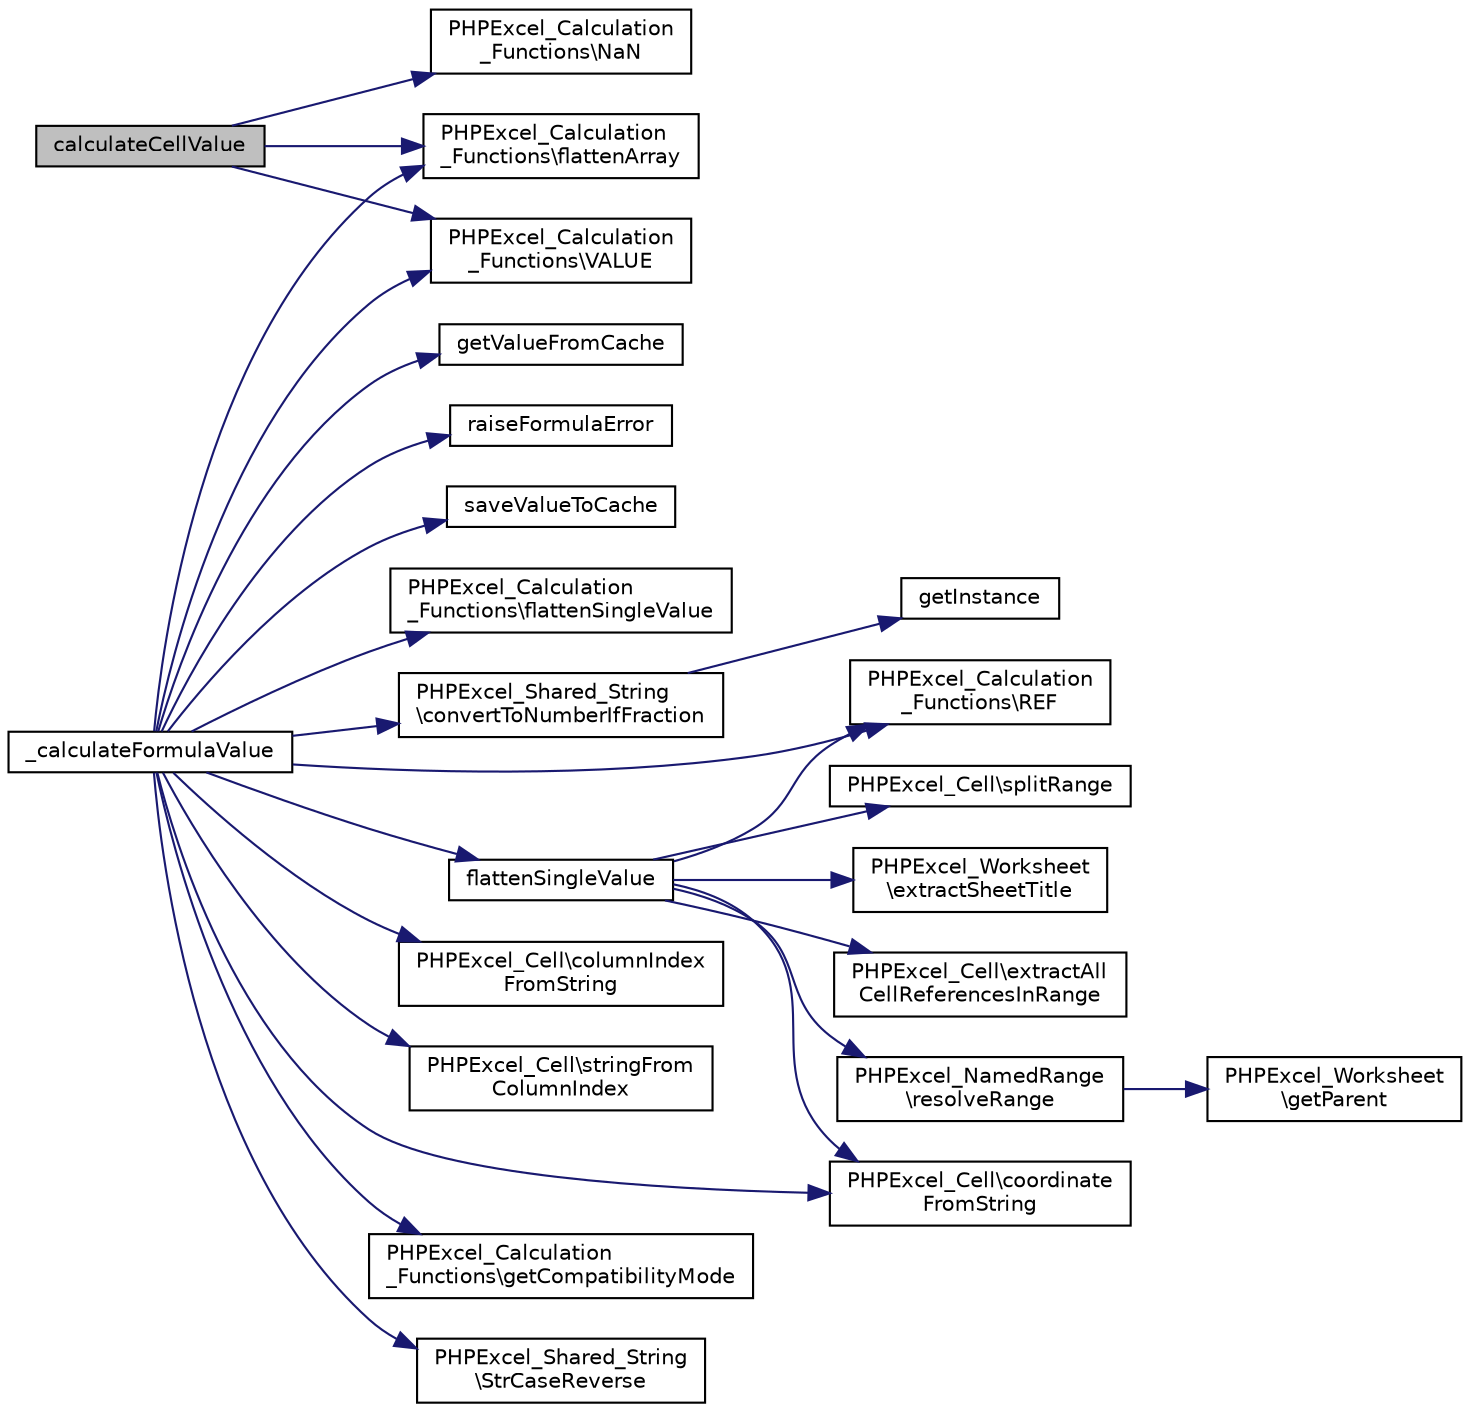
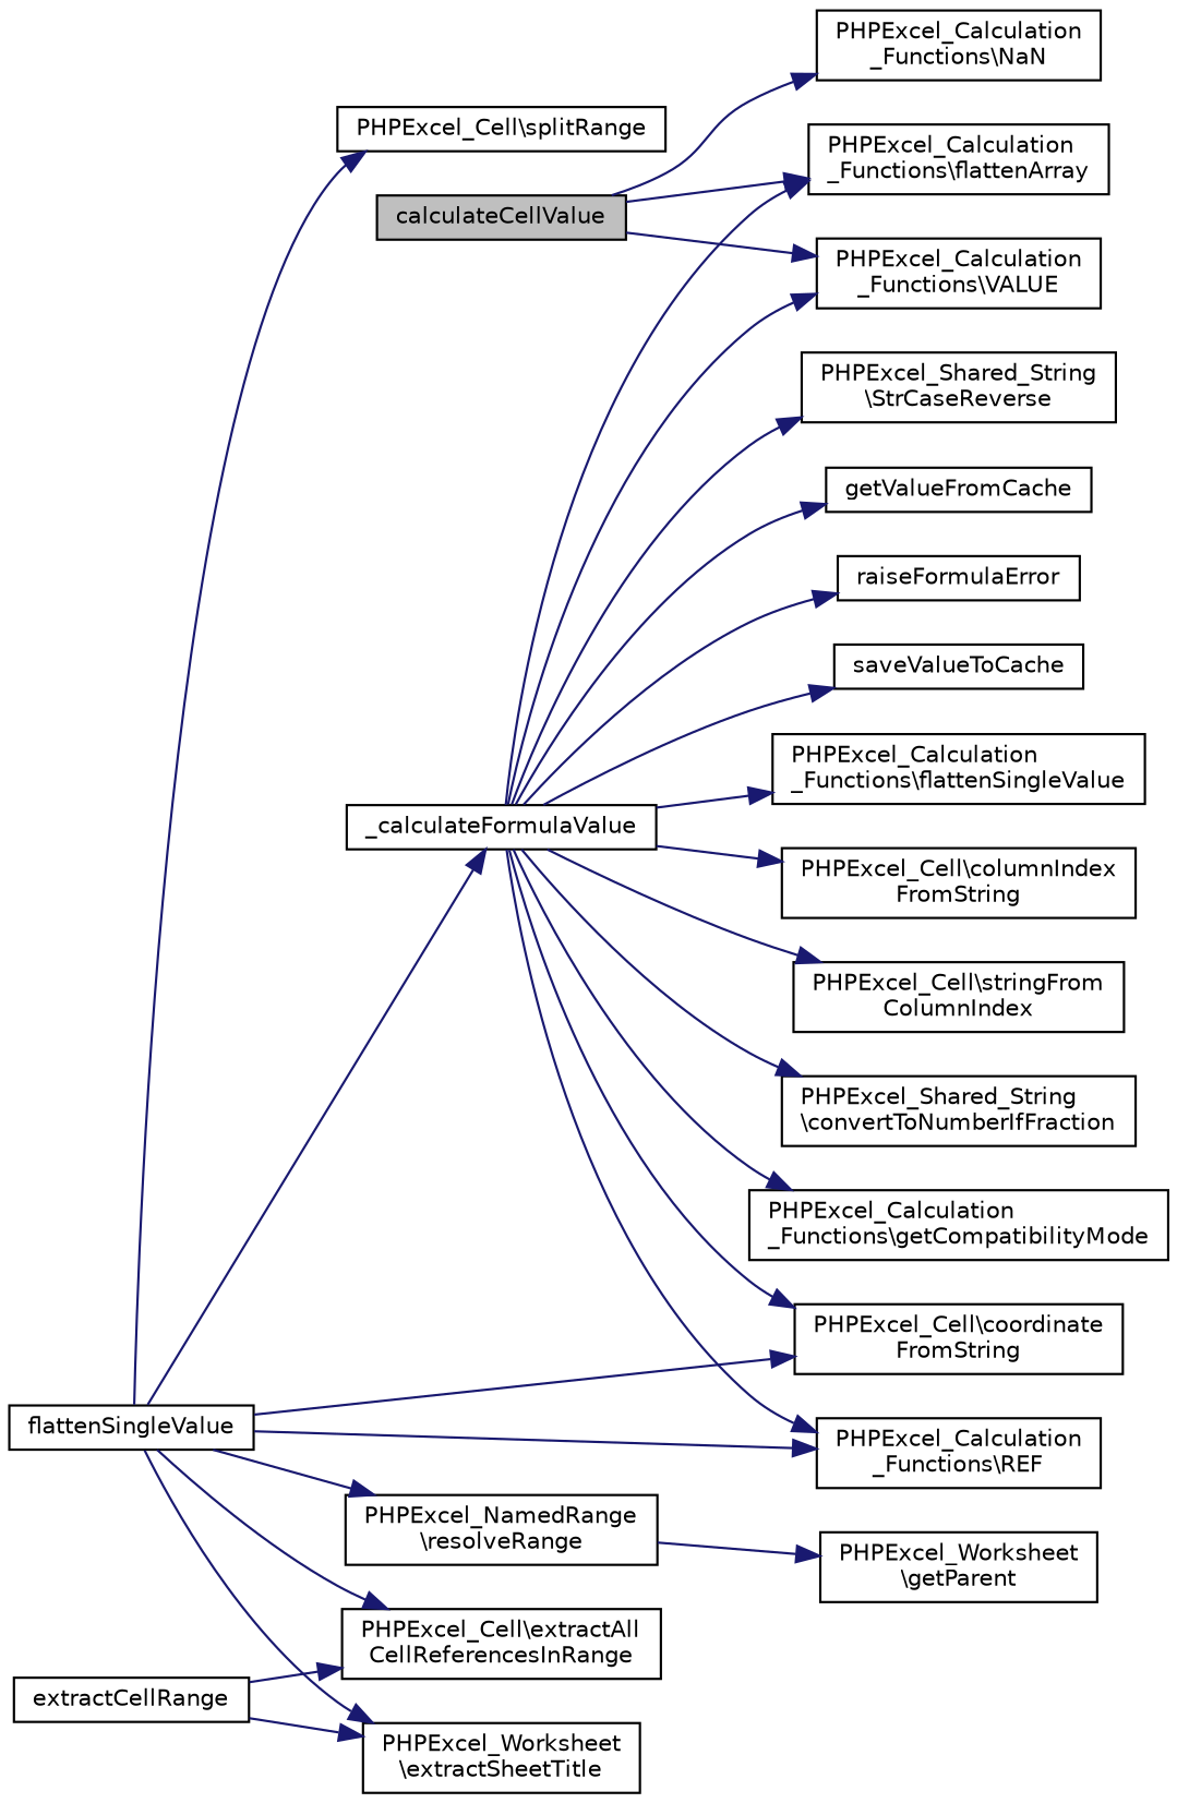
  digraph {
    rankdir=LR
    node [color=black fillcolor=white fontname=Helvetica fontsize=10 shape=record style=filled]
    edge [color=midnightblue fontname=Helvetica fontsize=10 labelfontname=Helvetica labelfontsize=10 style=solid]
    n1 [fillcolor=grey75 fontcolor=black height=0.2 label=calculateCellValue width=0.4]
    n2 [height=0.2 label="PHPExcel_Calculation\l_Functions\\flattenArray" width=0.4]
    n3 [height=0.2 label="PHPExcel_Calculation\l_Functions\\VALUE" width=0.4]
    Node85 [height=0.2 label="PHPExcel_Calculation\l_Functions\\NaN" width=0.4]
    n5 [height=0.2 label=_calculateFormulaValue width=0.4]
    n6 [height=0.2 label=getValueFromCache width=0.4]
    n7 [height=0.2 label=raiseFormulaError width=0.4]
    n8 [height=0.2 label=saveValueToCache width=0.4]
    n9 [height=0.2 label="PHPExcel_Calculation\l_Functions\\flattenSingleValue" width=0.4]
    n10 [height=0.2 label="PHPExcel_Cell\\coordinate\lFromString" width=0.4]
    n11 [height=0.2 label="PHPExcel_Cell\\columnIndex\lFromString" width=0.4]
    n12 [height=0.2 label="PHPExcel_Cell\\stringFrom\lColumnIndex" width=0.4]
    n13 [height=0.2 label="PHPExcel_Calculation\l_Functions\\REF" width=0.4]
    n14 [height=0.2 label=flattenSingleValue width=0.4]
    n15 [height=0.2 label="PHPExcel_Shared_String\l\\convertToNumberIfFraction" width=0.4]
    n16 [height=0.2 label="PHPExcel_Calculation\l_Functions\\getCompatibilityMode" width=0.4]
    n17 [height=0.2 label="PHPExcel_Shared_String\l\\StrCaseReverse" width=0.4]
+   n18 [height=0.2 label=extractCellRange width=0.4]
    n19 [height=0.2 label="PHPExcel_Worksheet\l\\extractSheetTitle" width=0.4]
    n20 [height=0.2 label="PHPExcel_Cell\\extractAll\lCellReferencesInRange" width=0.4]
    n21 [height=0.2 label="PHPExcel_NamedRange\l\\resolveRange" width=0.4]
    n22 [height=0.2 label="PHPExcel_Cell\\splitRange" width=0.4]
-   n23 [height=0.2 label=getInstance width=0.4]
    n24 [height=0.2 label="PHPExcel_Worksheet\l\\getParent" width=0.4]
    n1 -> n2
    n1 -> n3
    n1 -> Node85
    n5 -> n2
    n5 -> n3
    n5 -> n6
    n5 -> n7
    n5 -> n8
    n5 -> n9
    n5 -> n10
    n5 -> n11
    n5 -> n12
    n5 -> n13
-   n5 -> n14
+   n14 -> n5
    n5 -> n15
    n5 -> n16
    n5 -> n17
    n14 -> n10
    n14 -> n13
    n14 -> n19
    n14 -> n20
    n14 -> n21
    n14 -> n22
-   n15 -> n23
+   n18 -> n19
+   n18 -> n20
    n21 -> n24
  }
